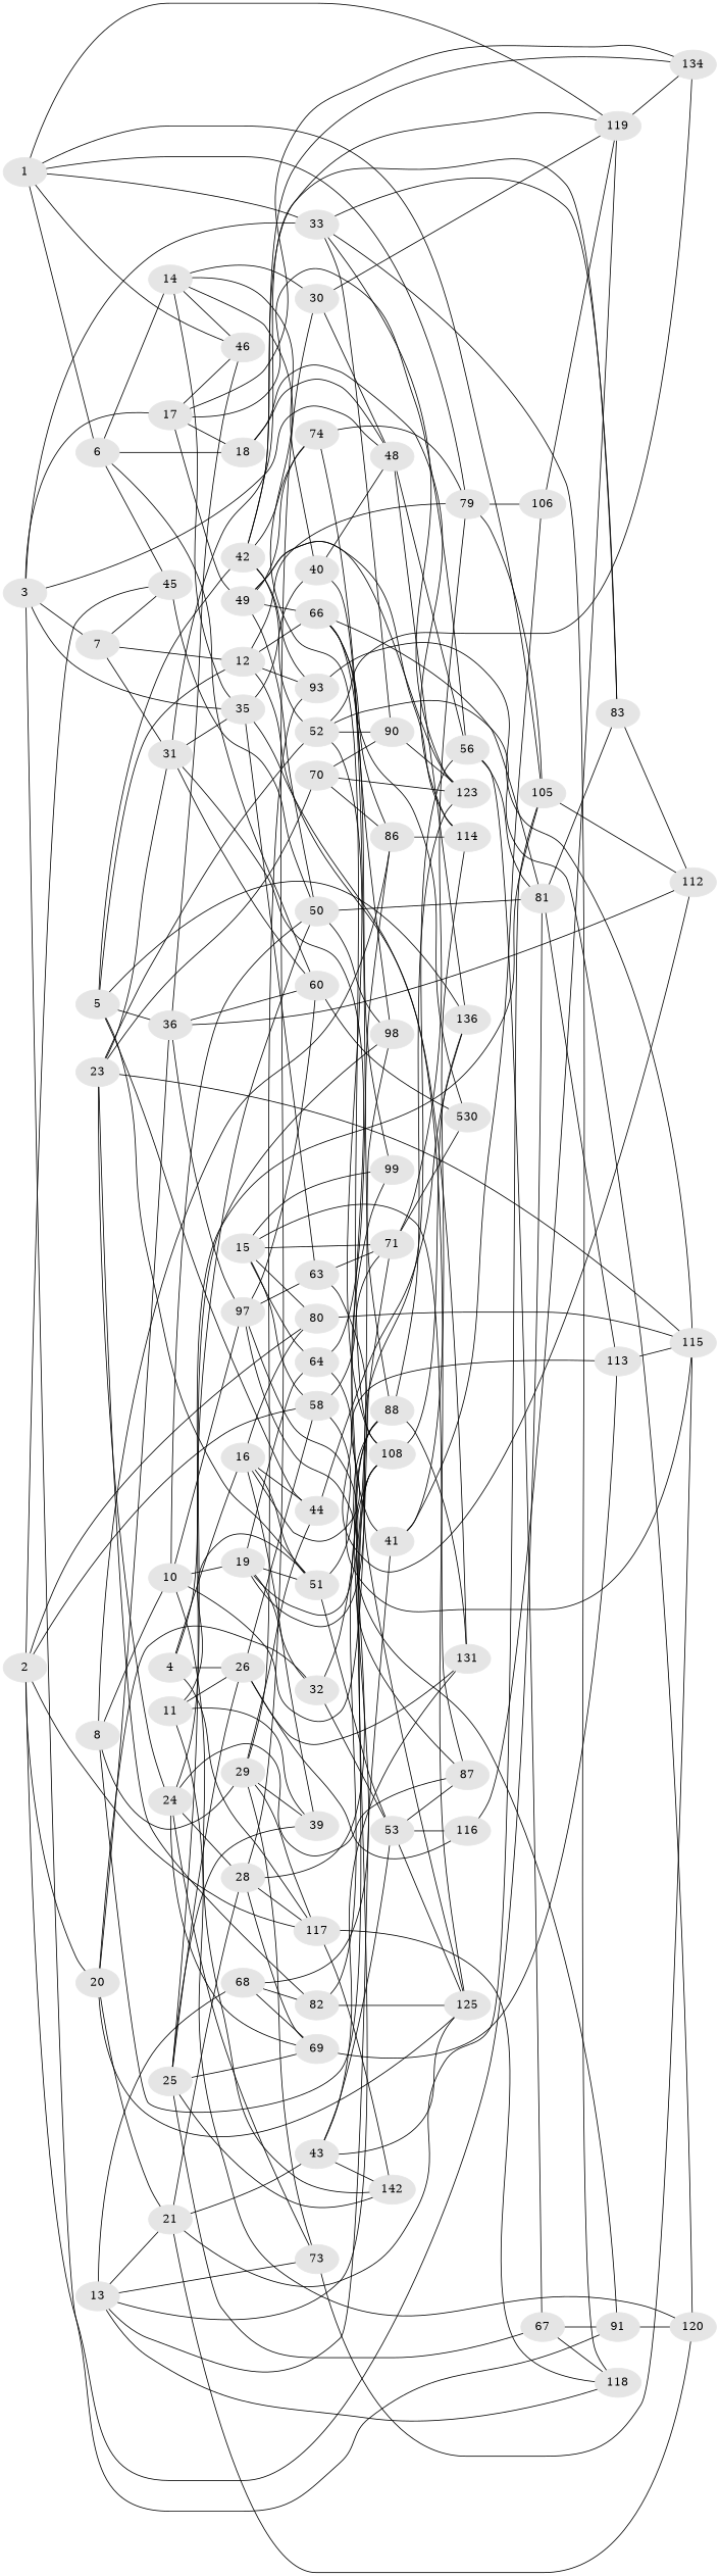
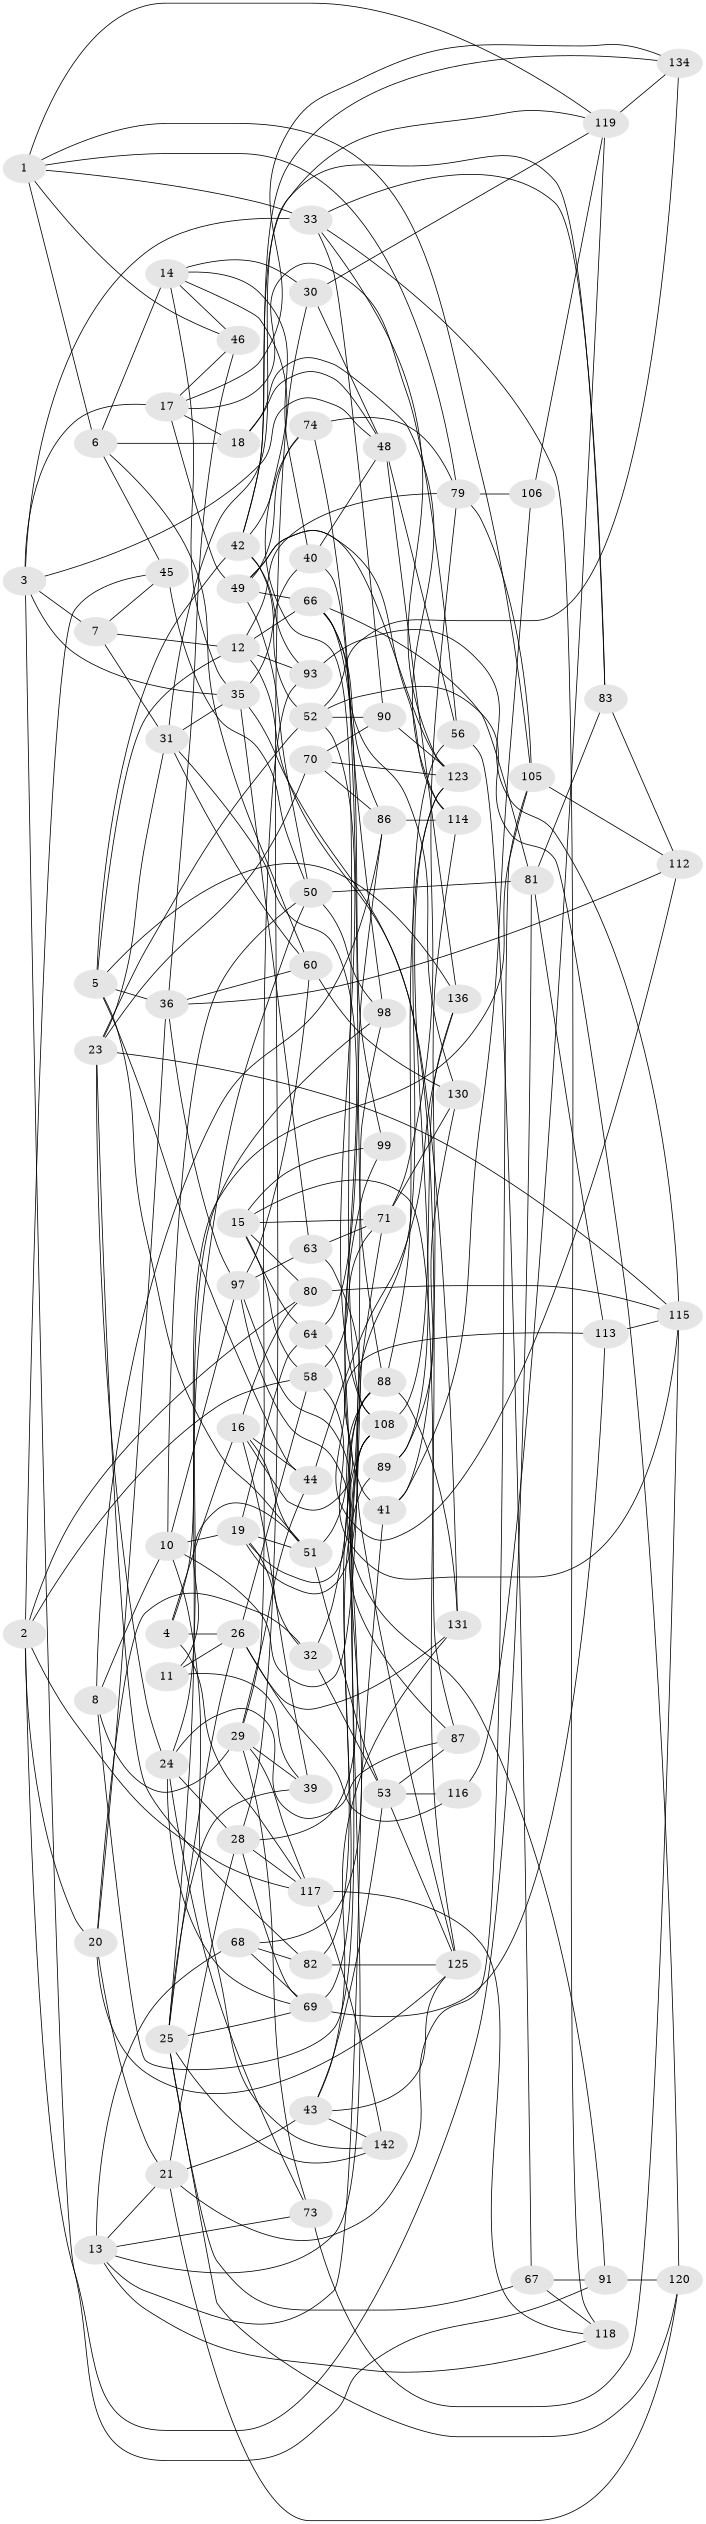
  graph {
    rankdir=LR
    node [color=gray90 style=filled]
    1 [super="+9"]
    6 [super="+94"]
    33 [super="+78"]
    46
    79 [super="+137"]
    105 [super="+122"]
    119 [super="+133"]
    45
    14 [super="+129"]
    18
    60
    118
    83
    90
    123 [super="+144"]
    106
    112
    134
    2 [super="+27"]
    20 [super="+55"]
    58
    80
    81 [super="+84"]
    117 [super="+143"]
    36 [super="+61"]
    125 [super="+126"]
    21 [super="+97"]
    32 [super="+110"]
    50 [super="+140"]
    71 [super="+103"]
    115 [super="+138"]
    113
    142
    3 [super="+101"]
    7
    17 [super="+139"]
    35 [super="+54"]
    48 [super="+72"]
    91
    12 [super="+22"]
    31 [super="+76"]
    56 [super="+95"]
    49 [super="+75"]
    40
    131
    63
    136
    120
    16 [super="+62"]
    44
    51 [super="+100"]
    39
    4
    26 [super="+77"]
    116
    5 [super="+128"]
    42 [super="+109"]
    66 [super="+145"]
    93
    n60 [label=97 super="+107"]
    52 [super="+121"]
    74
    88 [super="+96"]
    53 [super="+124"]
    108 [super="+141"]
    30
    114
    67 [super="+104"]
-   130 [label=530]
+   130
    41
    10 [super="+85"]
    19 [super="+65"]
    8
    29 [super="+47"]
    86 [super="+92"]
    73
    64
    98
    87
    11
    99
    13 [super="+57"]
    68
    28 [super="+127"]
    43 [super="+59"]
    82
    69 [super="+102"]
    15 [super="+34"]
    23 [super="+132"]
    24 [super="+38"]
    70
+   89
    25 [super="+111"]
    1 -- 6
    1 -- 33
    1 -- 46
    1 -- 79
    1 -- 105
    1 -- 119
    6 -- 45
    6 -- 14
    6 -- 18
    6 -- 60
    33 -- 118
    33 -- 83
    33 -- 90
    33 -- 123
    79 -- 105
    79 -- 106
    105 -- 112
    119 -- 134
    45 -- 50
    14 -- 46
    14 -- 35
    14 -- 40
    14 -- 108
    14 -- 30
    18 -- 48
    18 -- 114
    60 -- 130
    83 -- 112
    90 -- 123
    106 -- 119
    2 -- 45
    2 -- 20
    2 -- 58
    2 -- 80
    2 -- 81
    2 -- 117
    20 -- 36
    20 -- 125
    20 -- 21
    20 -- 32 [weight=2]
    58 -- 71
    58 -- 115
    80 -- 115
    81 -- 83
    81 -- 113
    117 -- 118
    117 -- 142
    36 -- 46
    36 -- 60
    36 -- 112
    36 -- n60
    21 -- 105
    21 -- 120
    21 -- 28
    21 -- 43
    32 -- 53
    32 -- 99
    50 -- 81
    50 -- 98
    71 -- 79
    71 -- 130
    113 -- 115
    3 -- 33
    3 -- 7
    3 -- 17
    3 -- 35
    3 -- 48
    3 -- 91
    7 -- 45
    7 -- 12
    7 -- 31
    17 -- 46
    17 -- 18
    17 -- 134
    17 -- 56
    17 -- 49
    35 -- 40
    35 -- 131
    35 -- 63
    48 -- 56
    48 -- 136
    91 -- 120
    12 -- 79
    12 -- 125
    12 -- 66
    12 -- 93
    31 -- 60
    31 -- 83
    31 -- 35
    31 -- 41
-   56 -- 81
    56 -- 67
    49 -- 123
    49 -- 50
    49 -- 66
    49 -- 74
    49 -- 114
    40 -- 48
    40 -- 88
    63 -- 125
    63 -- 71
    16 -- 80
    16 -- 113
    16 -- 44
    16 -- 51
    16 -- 39
    44 -- 136
    51 -- 88
    51 -- 53
    4 -- 105
    4 -- 117
    4 -- 16
    4 -- 26
    26 -- 58
    26 -- 131
    26 -- 116
    116 -- 119
    5 -- 36
    5 -- 12
    5 -- 136
    5 -- 44
    5 -- 51
    5 -- 42
    42 -- 119
    42 -- 134
    42 -- 93
    42 -- 52
    42 -- 74
    66 -- 81
    66 -- 130
    66 -- 86
    66 -- 99
    93 -- 115
    n60 -- 60
    n60 -- 91
    n60 -- 63
    n60 -- 87
    52 -- 90
    52 -- 134
    52 -- 120
    52 -- 108
    74 -- 79
    74 -- 98
    88 -- 123
    88 -- 131
    53 -- 125
    53 -- 116
    53 -- 87
    108 -- 136
    30 -- 119
    30 -- 48
    67 -- 118
    67 -- 91
    41 -- 106
    41 -- 114
    10 -- 50
    10 -- 71
    10 -- 142
    10 -- n60
    10 -- 19
    19 -- 32
    19 -- 56
    19 -- 51
    19 -- 64
    19 -- 98
    8 -- 108
    8 -- 10
    8 -- 29
    8 -- 86
    29 -- 117
    29 -- 44
    29 -- 39
    29 -- 93
    29 -- 73
    86 -- 114
    73 -- 115
    64 -- 112
    64 -- 86
-   11 -- 120
+   25 -- 120
    11 -- 51
    11 -- 39
    11 -- 26
    13 -- 118
    13 -- 21
    13 -- 108
    13 -- 41
    13 -- 73
    13 -- 68
    68 -- 88
    68 -- 82
    68 -- 69
    28 -- 117
    28 -- 88
    28 -- 30
    28 -- 69
    43 -- 125
    43 -- 142
    43 -- 131
    43 -- 53
    82 -- 125
    82 -- 108
    69 -- 113
+   69 -- 89
    15 -- 58
    15 -- 80
    15 -- 71
    15 -- 64
    15 -- 87
    15 -- 99
    23 -- 115
    23 -- 31
    23 -- 52
    23 -- 82
    23 -- 24
    23 -- 70
    24 -- 73
    24 -- 98
    24 -- 87
    24 -- 28
    24 -- 69
    70 -- 90
    70 -- 123
    70 -- 86
+   89 -- 123
+   89 -- 130
    25 -- 50
    25 -- 142
    25 -- 39
    25 -- 26
    25 -- 67
    25 -- 69
  }
